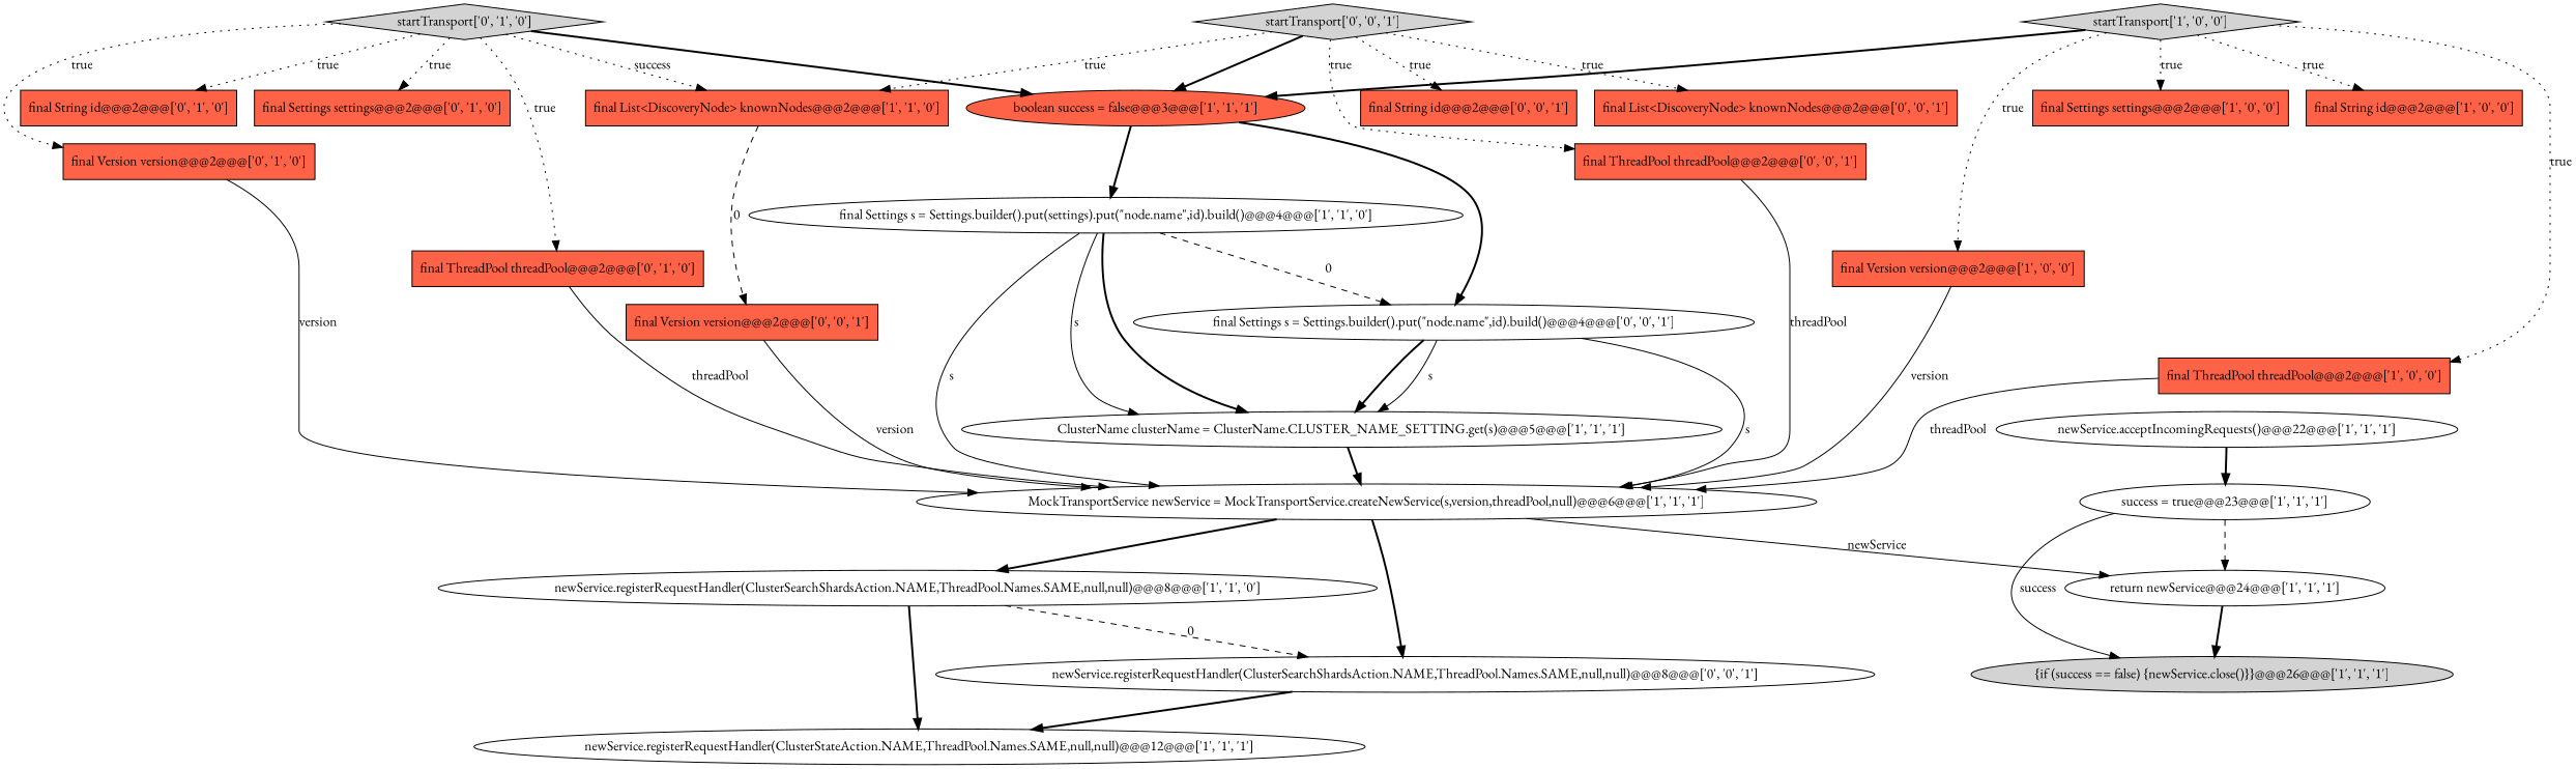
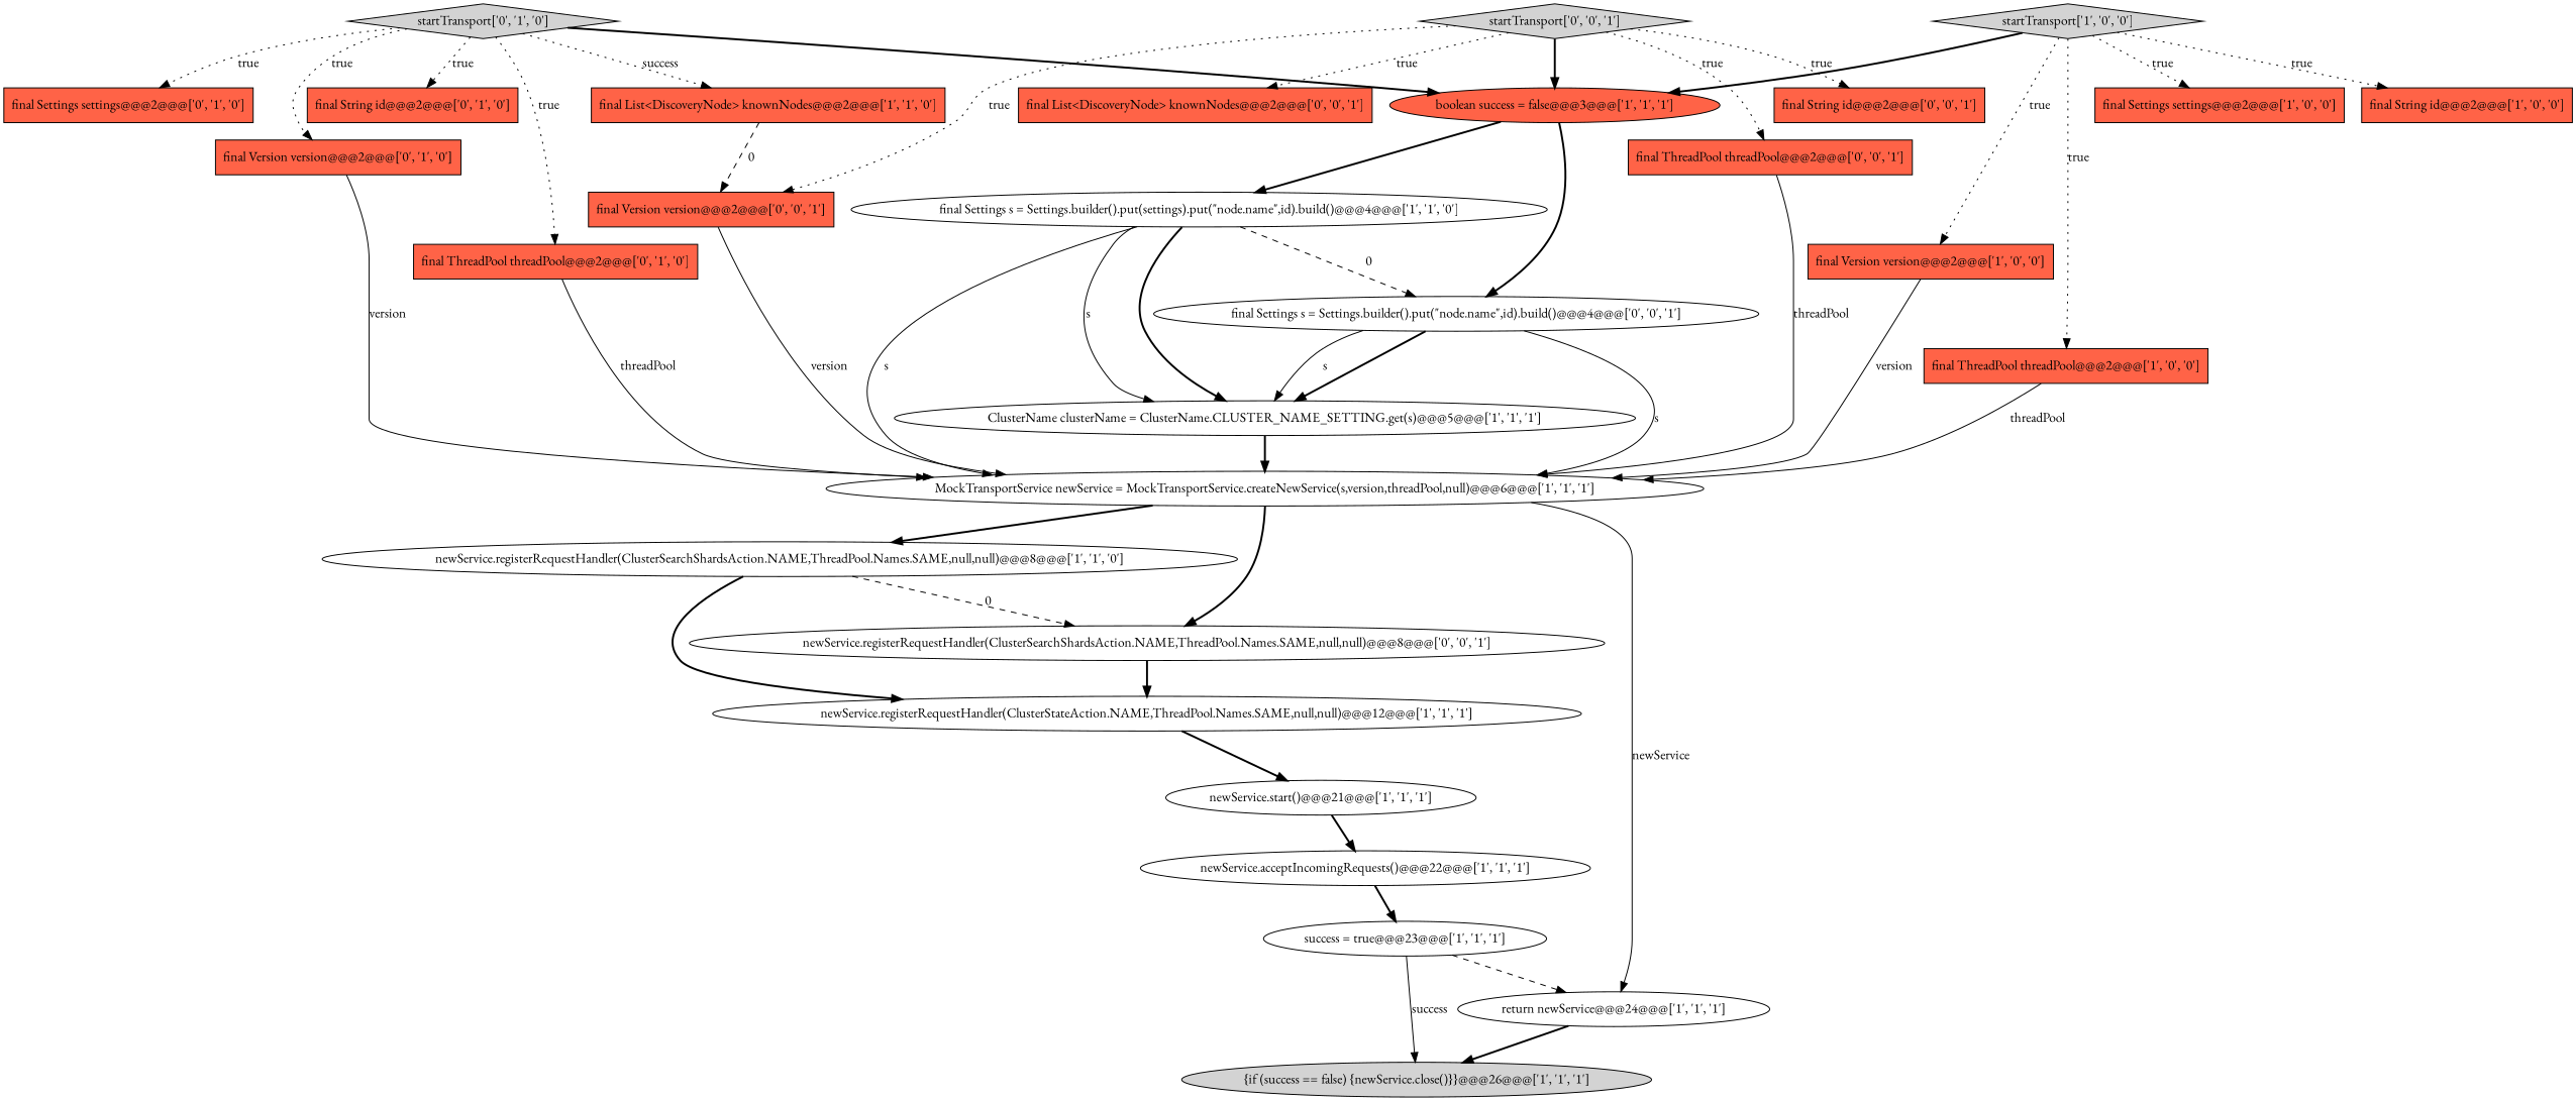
  digraph {
    fontname="EB Garamond"
    node [fillcolor=tomato fontname="EB Garamond" shape=ellipse style=filled]
    edge [fontname="EB Garamond" style=bold]
    n1 [fillcolor=lightgray label="{if (success == false) {newService.close()}}@@@26@@@['1', '1', '1']"]
    n2 [fillcolor=white label="success = true@@@23@@@['1', '1', '1']"]
    n3 [fillcolor=white label="return newService@@@24@@@['1', '1', '1']"]
    n4 [fillcolor=white label="newService.registerRequestHandler(ClusterStateAction.NAME,ThreadPool.Names.SAME,null,null)@@@12@@@['1', '1', '1']"]
+   n5 [fillcolor=white label="newService.start()@@@21@@@['1', '1', '1']"]
    n6 [fillcolor=white label="newService.acceptIncomingRequests()@@@22@@@['1', '1', '1']"]
    n7 [fillcolor=white label="newService.registerRequestHandler(ClusterSearchShardsAction.NAME,ThreadPool.Names.SAME,null,null)@@@8@@@['0', '0', '1']"]
    n8 [label="final String id@@@2@@@['0', '1', '0']" shape=box]
    n9 [label="final String id@@@2@@@['0', '0', '1']" shape=box]
    n10 [fillcolor=lightgray label="startTransport['0', '1', '0']" shape=diamond]
    n11 [label="final List<DiscoveryNode> knownNodes@@@2@@@['1', '1', '0']" shape=box]
    n12 [label="final Version version@@@2@@@['0', '1', '0']" shape=box]
    n13 [label="final Settings settings@@@2@@@['0', '1', '0']" shape=box]
    n14 [label="boolean success = false@@@3@@@['1', '1', '1']"]
    n15 [label="final ThreadPool threadPool@@@2@@@['0', '1', '0']" shape=box]
    n16 [label="final Version version@@@2@@@['0', '0', '1']" shape=box]
    n17 [fillcolor=white label="MockTransportService newService = MockTransportService.createNewService(s,version,threadPool,null)@@@6@@@['1', '1', '1']"]
    n18 [fillcolor=white label="final Settings s = Settings.builder().put(\"node.name\",id).build()@@@4@@@['0', '0', '1']"]
    n19 [fillcolor=white label="final Settings s = Settings.builder().put(settings).put(\"node.name\",id).build()@@@4@@@['1', '1', '0']"]
    n20 [label="final Settings settings@@@2@@@['1', '0', '0']" shape=box]
    n21 [fillcolor=white label="newService.registerRequestHandler(ClusterSearchShardsAction.NAME,ThreadPool.Names.SAME,null,null)@@@8@@@['1', '1', '0']"]
    n22 [label="final String id@@@2@@@['1', '0', '0']" shape=box]
    n23 [fillcolor=white label="ClusterName clusterName = ClusterName.CLUSTER_NAME_SETTING.get(s)@@@5@@@['1', '1', '1']"]
    n24 [label="final Version version@@@2@@@['1', '0', '0']" shape=box]
    n25 [label="final List<DiscoveryNode> knownNodes@@@2@@@['0', '0', '1']" shape=box]
    n26 [fillcolor=lightgray label="startTransport['1', '0', '0']" shape=diamond]
    n27 [label="final ThreadPool threadPool@@@2@@@['1', '0', '0']" shape=box]
    n28 [label="final ThreadPool threadPool@@@2@@@['0', '0', '1']" shape=box]
    n29 [fillcolor=lightgray label="startTransport['0', '0', '1']" shape=diamond]
    n2 -> n1 [label=success style=solid]
    n2 -> n3 [style=dashed]
    n3 -> n1
+   n4 -> n5
+   n5 -> n6
    n6 -> n2
    n7 -> n4
    n10 -> n8 [label=true style=dotted]
    n10 -> n11 [label=success style=dotted]
    n10 -> n12 [label=true style=dotted]
    n10 -> n13 [label=true style=dotted]
    n10 -> n14
    n10 -> n15 [label=true style=dotted]
    n11 -> n16 [label=0 style=dashed]
    n12 -> n17 [label=version style=solid]
    n14 -> n18
    n14 -> n19
    n15 -> n17 [label=threadPool style=solid]
    n16 -> n17 [label=version style=solid]
    n17 -> n3 [label=newService style=solid]
    n17 -> n7
    n17 -> n21
    n18 -> n17 [label=s style=solid]
    n18 -> n23
    n18 -> n23 [label=s style=solid]
    n19 -> n17 [label=s style=solid]
    n19 -> n18 [label=0 style=dashed]
    n19 -> n23 [label=s style=solid]
    n19 -> n23
    n21 -> n4
    n21 -> n7 [label=0 style=dashed]
    n23 -> n17
    n24 -> n17 [label=version style=solid]
    n26 -> n14
    n26 -> n20 [label=true style=dotted]
    n26 -> n22 [label=true style=dotted]
    n26 -> n24 [label=true style=dotted]
    n26 -> n27 [label=true style=dotted]
    n27 -> n17 [label=threadPool style=solid]
    n28 -> n17 [label=threadPool style=solid]
    n29 -> n9 [label=true style=dotted]
    n29 -> n14
-   n29 -> n11 [label=true style=dotted]
+   n29 -> n16 [label=true style=dotted]
    n29 -> n25 [label=true style=dotted]
    n29 -> n28 [label=true style=dotted]
  }
